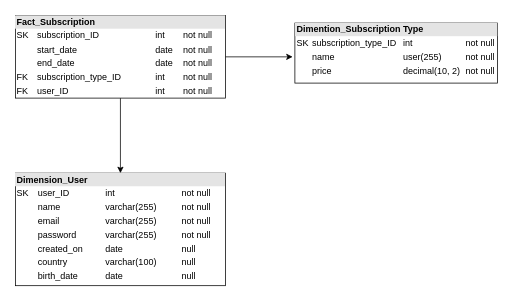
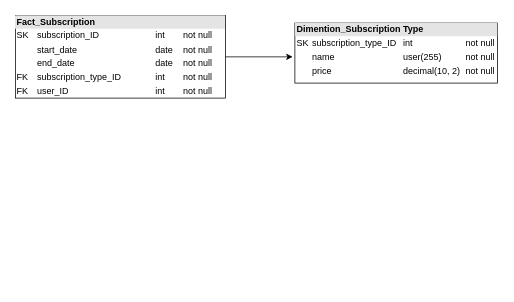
  <mxCell id="0" />
  <mxCell id="1" parent="0" />
- <mxCell id="2" value="&lt;div style=&quot;box-sizing:border-box;width:100%;background:#e4e4e4;padding:2px;&quot;&gt;&lt;b&gt;Dimension_User&lt;/b&gt;&lt;/div&gt;&lt;table style=&quot;width:100%;font-size:1em;&quot; cellpadding=&quot;2&quot; cellspacing=&quot;0&quot;&gt;&lt;tbody&gt;&lt;tr&gt;&lt;td&gt;SK&lt;/td&gt;&lt;td&gt;user_ID&lt;/td&gt;&lt;td&gt;int&lt;/td&gt;&lt;td&gt;not null&lt;/td&gt;&lt;/tr&gt;&lt;tr&gt;&lt;td&gt;&lt;br&gt;&lt;/td&gt;&lt;td&gt;name&lt;/td&gt;&lt;td&gt;varchar(255)&lt;/td&gt;&lt;td&gt;not null&lt;/td&gt;&lt;/tr&gt;&lt;tr&gt;&lt;td&gt;&lt;/td&gt;&lt;td&gt;email&lt;/td&gt;&lt;td&gt;varchar(255)&lt;/td&gt;&lt;td&gt;not null&lt;/td&gt;&lt;/tr&gt;&lt;tr&gt;&lt;td&gt;&lt;/td&gt;&lt;td&gt;password&lt;/td&gt;&lt;td&gt;varchar(255)&lt;/td&gt;&lt;td&gt;not null&lt;/td&gt;&lt;/tr&gt;&lt;tr&gt;&lt;td&gt;&lt;br&gt;&lt;/td&gt;&lt;td&gt;created_on&lt;/td&gt;&lt;td&gt;date&lt;/td&gt;&lt;td&gt;null&lt;/td&gt;&lt;/tr&gt;&lt;tr&gt;&lt;td&gt;&lt;br&gt;&lt;/td&gt;&lt;td&gt;country&lt;/td&gt;&lt;td&gt;varchar(100)&lt;/td&gt;&lt;td&gt;null&lt;/td&gt;&lt;/tr&gt;&lt;tr&gt;&lt;td&gt;&lt;br&gt;&lt;/td&gt;&lt;td&gt;birth_date&lt;/td&gt;&lt;td&gt;date&lt;/td&gt;&lt;td&gt;null&lt;/td&gt;&lt;/tr&gt;&lt;/tbody&gt;&lt;/table&gt;" style="verticalAlign=top;align=left;overflow=fill;html=1;whiteSpace=wrap;strokeColor=default;fontFamily=Helvetica;fontSize=12;fontColor=default;fillColor=default;" parent="1" vertex="1"><mxGeometry x="20" y="230" width="280" height="150" as="geometry" /></mxCell>
- <mxCell id="3" style="edgeStyle=orthogonalEdgeStyle;rounded=0;orthogonalLoop=1;jettySize=auto;html=1;entryX=0.5;entryY=0;entryDx=0;entryDy=0;" edge="1" parent="1" source="4" target="2"><mxGeometry relative="1" as="geometry" /></mxCell>
  <mxCell id="4" value="&lt;div style=&quot;box-sizing:border-box;width:100%;background:#e4e4e4;padding:2px;&quot;&gt;&lt;b&gt;Fact_Subscription&lt;/b&gt;&lt;/div&gt;&lt;table style=&quot;width:100%;font-size:1em;&quot; cellpadding=&quot;2&quot; cellspacing=&quot;0&quot;&gt;&lt;tbody&gt;&lt;tr&gt;&lt;td&gt;SK&lt;/td&gt;&lt;td&gt;subscription_ID &lt;/td&gt;&lt;td&gt;int&lt;/td&gt;&lt;td&gt;not null&lt;/td&gt;&lt;/tr&gt;&lt;tr&gt;&lt;td&gt;&lt;br&gt;&lt;/td&gt;&lt;td&gt;start_date&lt;/td&gt;&lt;td&gt;date&lt;br&gt;&lt;/td&gt;&lt;td&gt;not null&lt;/td&gt;&lt;/tr&gt;&lt;tr&gt;&lt;td&gt;&lt;/td&gt;&lt;td&gt;end_date&lt;br&gt;&lt;/td&gt;&lt;td&gt;date&lt;br&gt;&lt;/td&gt;&lt;td&gt;not null&lt;/td&gt;&lt;/tr&gt;&lt;tr&gt;&lt;td&gt;FK&lt;/td&gt;&lt;td&gt;subscription_type_ID &lt;/td&gt;&lt;td&gt;int&lt;/td&gt;&lt;td&gt;not null&lt;/td&gt;&lt;/tr&gt;&lt;tr&gt;&lt;td&gt;FK&lt;/td&gt;&lt;td&gt;user_ID &lt;/td&gt;&lt;td&gt;int&lt;/td&gt;&lt;td&gt;not null&lt;/td&gt;&lt;/tr&gt;&lt;/tbody&gt;&lt;/table&gt;" style="verticalAlign=top;align=left;overflow=fill;html=1;whiteSpace=wrap;strokeColor=default;fontFamily=Helvetica;fontSize=12;fontColor=default;fillColor=default;" vertex="1" parent="1"><mxGeometry x="20" y="20" width="280" height="110" as="geometry" /></mxCell>
  <mxCell id="5" value="&lt;div style=&quot;box-sizing:border-box;width:100%;background:#e4e4e4;padding:2px;&quot;&gt;&lt;b&gt;Dimention_Subscription Type&lt;br&gt;&lt;/b&gt;&lt;/div&gt;&lt;table style=&quot;width:100%;font-size:1em;&quot; cellpadding=&quot;2&quot; cellspacing=&quot;0&quot;&gt;&lt;tbody&gt;&lt;tr&gt;&lt;td&gt;SK&lt;/td&gt;&lt;td&gt;subscription_type_ID &lt;br&gt;&lt;/td&gt;&lt;td&gt;int&lt;/td&gt;&lt;td&gt;not null&lt;/td&gt;&lt;/tr&gt;&lt;tr&gt;&lt;td&gt;&lt;br&gt;&lt;/td&gt;&lt;td&gt;name&lt;br&gt;&lt;/td&gt;&lt;td&gt;user(255)&lt;br&gt;&lt;/td&gt;&lt;td&gt;not null&lt;/td&gt;&lt;/tr&gt;&lt;tr&gt;&lt;td&gt;&lt;/td&gt;&lt;td&gt;price&lt;br&gt;&lt;/td&gt;&lt;td&gt;decimal(10, 2)&lt;br&gt;&lt;/td&gt;&lt;td&gt;not null&lt;/td&gt;&lt;/tr&gt;&lt;tr&gt;&lt;td&gt;&lt;br&gt;&lt;/td&gt;&lt;td&gt;&lt;br&gt;&lt;/td&gt;&lt;td&gt;&lt;br&gt;&lt;/td&gt;&lt;td&gt;&lt;br&gt;&lt;/td&gt;&lt;/tr&gt;&lt;tr&gt;&lt;td&gt;&lt;br&gt;&lt;/td&gt;&lt;td&gt;&lt;br&gt;&lt;/td&gt;&lt;td&gt;&lt;br&gt;&lt;/td&gt;&lt;td&gt;&lt;br&gt;&lt;/td&gt;&lt;/tr&gt;&lt;/tbody&gt;&lt;/table&gt;" style="verticalAlign=top;align=left;overflow=fill;html=1;whiteSpace=wrap;strokeColor=default;fontFamily=Helvetica;fontSize=12;fontColor=default;fillColor=default;" vertex="1" parent="1"><mxGeometry x="392.5" y="30" width="270" height="80" as="geometry" /></mxCell>
  <mxCell id="6" style="edgeStyle=orthogonalEdgeStyle;rounded=0;orthogonalLoop=1;jettySize=auto;html=1;entryX=-0.011;entryY=0.563;entryDx=0;entryDy=0;entryPerimeter=0;" edge="1" parent="1" source="4" target="5"><mxGeometry relative="1" as="geometry" /></mxCell>
